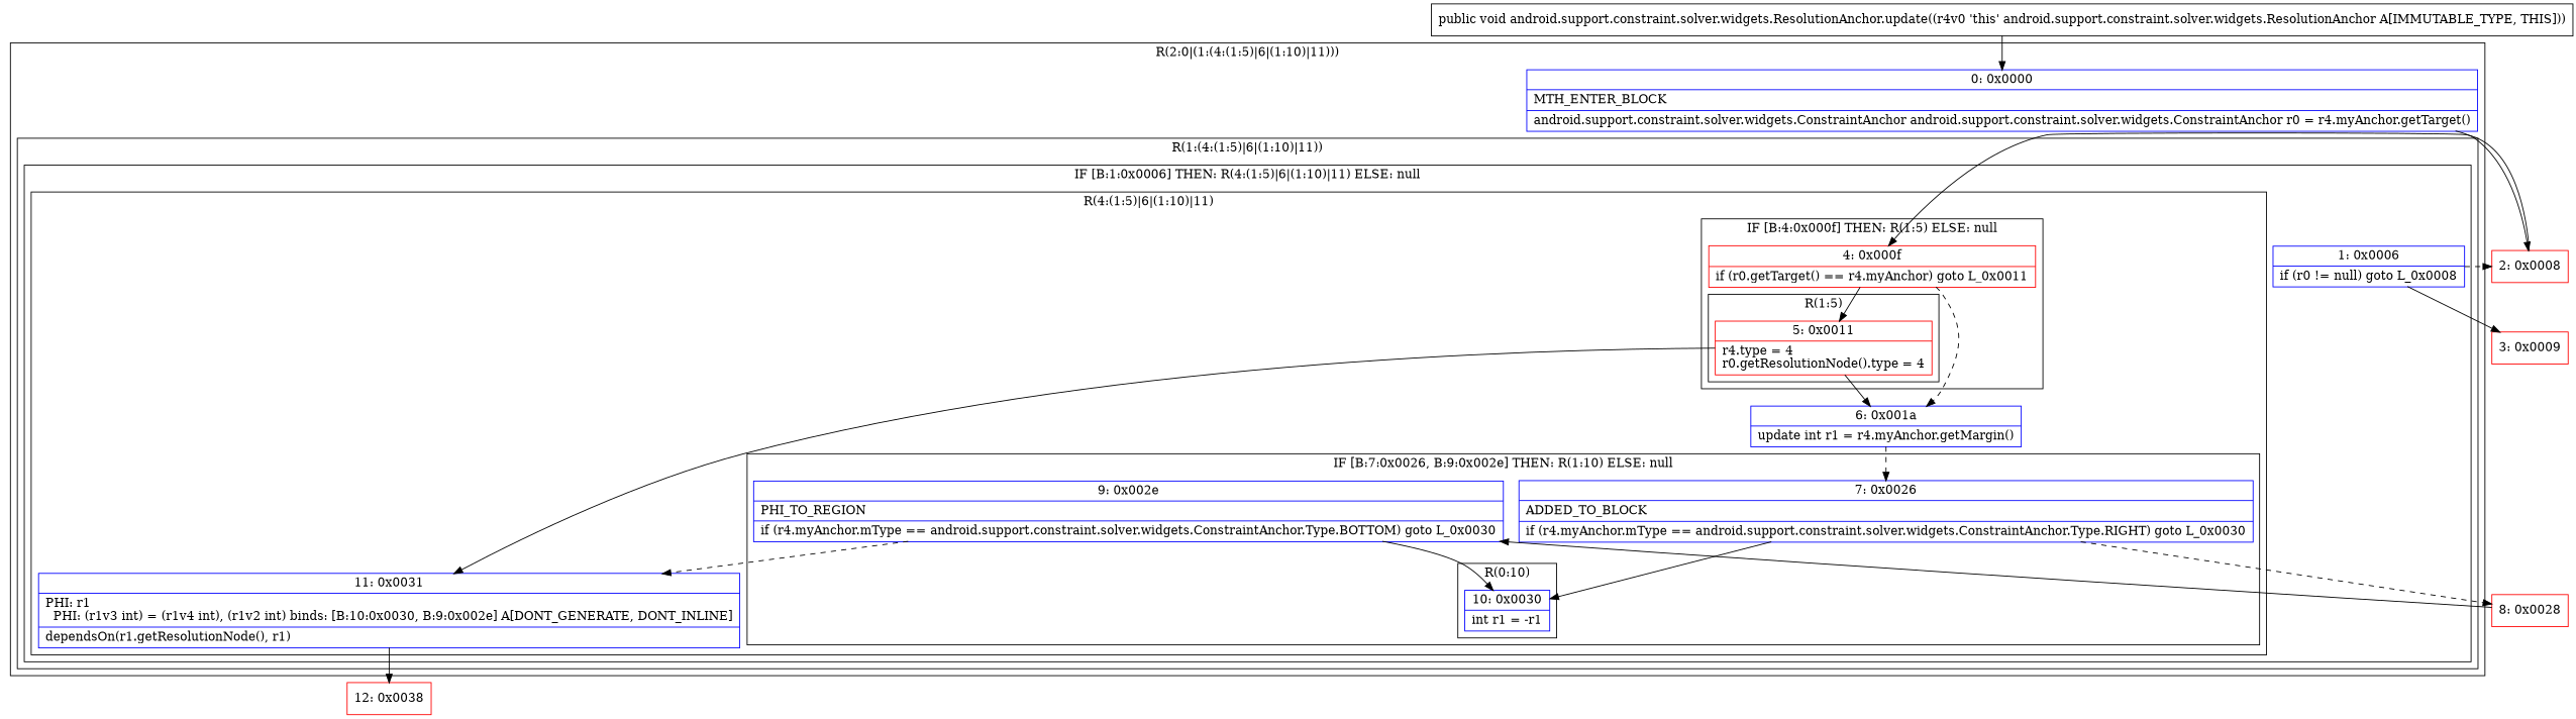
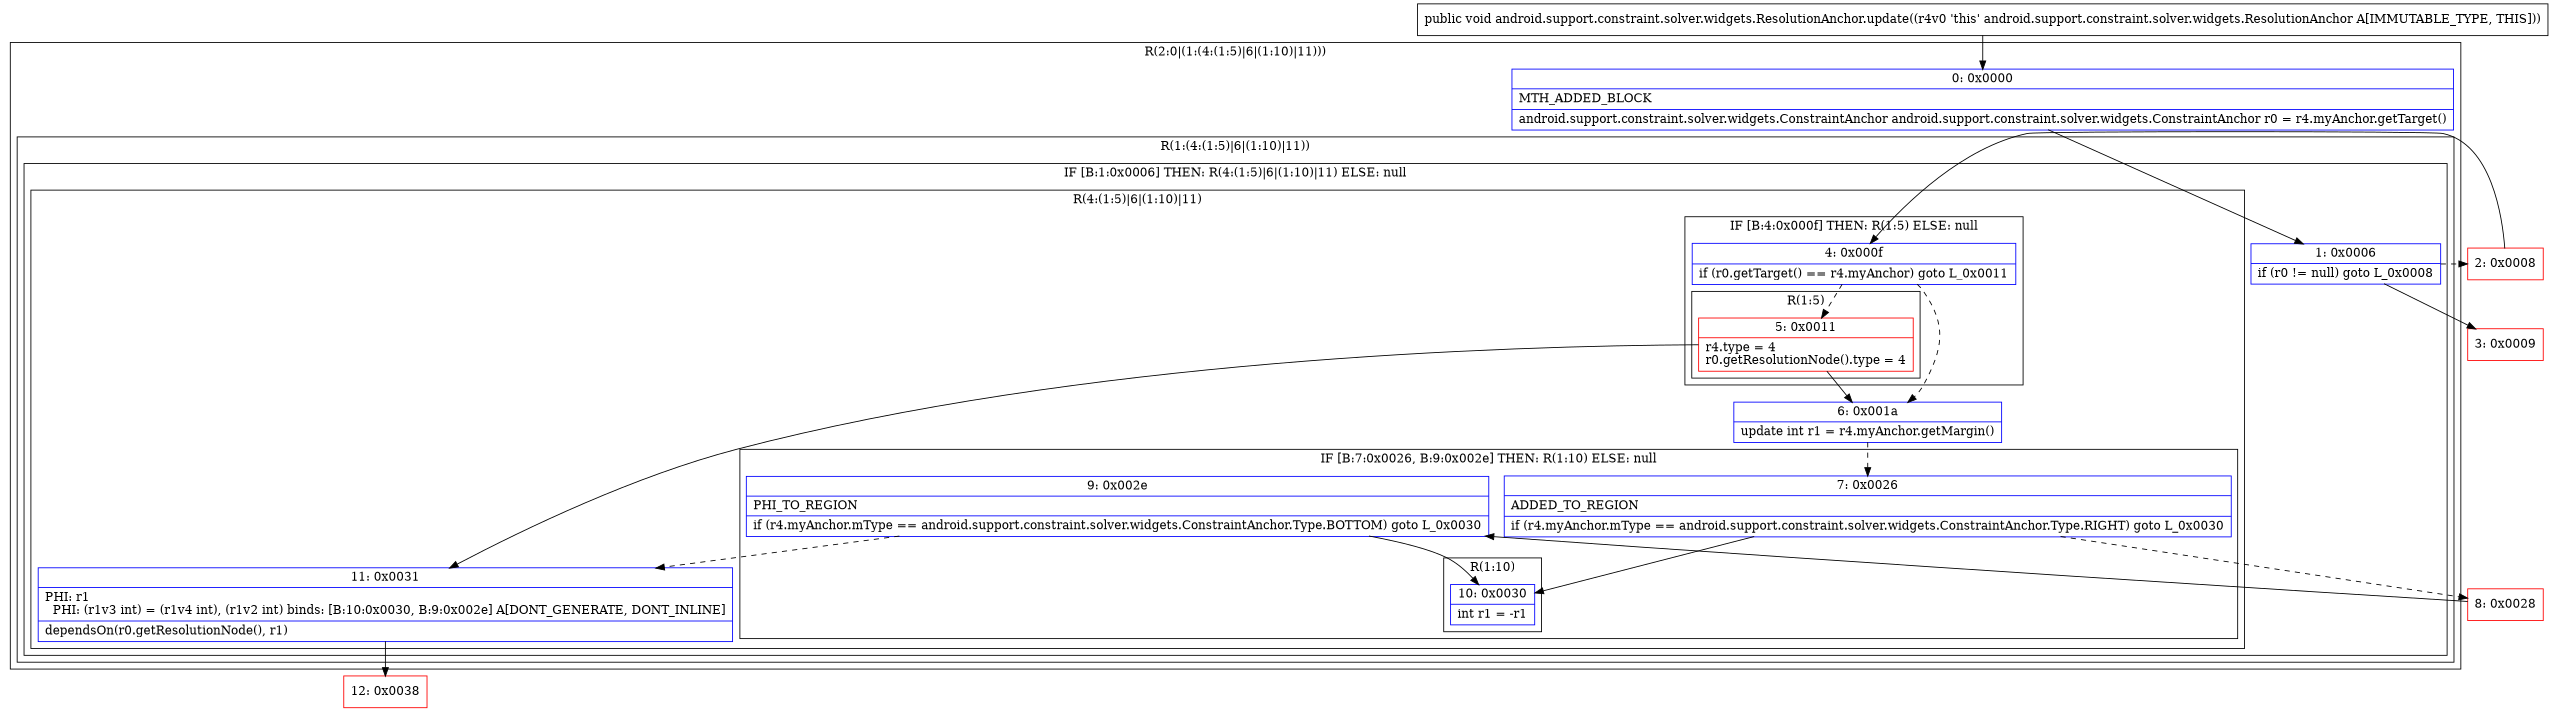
  digraph {
    node [color=blue shape=record]
    n1 [color=red label="{5\:\ 0x0011|r4.type = 4\lr0.getResolutionNode().type = 4\l}"]
-   n2 [color=red label="{4\:\ 0x000f|if (r0.getTarget() == r4.myAnchor) goto L_0x0011\l}"]
+   n2 [label="{4\:\ 0x000f|if (r0.getTarget() == r4.myAnchor) goto L_0x0011\l}"]
    n3 [label="{10\:\ 0x0030|int r1 = \-r1\l}"]
-   n4 [label="{7\:\ 0x0026|ADDED_TO_BLOCK\l|if (r4.myAnchor.mType == android.support.constraint.solver.widgets.ConstraintAnchor.Type.RIGHT) goto L_0x0030\l}"]
+   n4 [label="{7\:\ 0x0026|ADDED_TO_REGION\l|if (r4.myAnchor.mType == android.support.constraint.solver.widgets.ConstraintAnchor.Type.RIGHT) goto L_0x0030\l}"]
    n5 [label="{9\:\ 0x002e|PHI_TO_REGION\l|if (r4.myAnchor.mType == android.support.constraint.solver.widgets.ConstraintAnchor.Type.BOTTOM) goto L_0x0030\l}"]
    n6 [label="{6\:\ 0x001a|update int r1 = r4.myAnchor.getMargin()\l}"]
-   n7 [label="{11\:\ 0x0031|PHI: r1 \l  PHI: (r1v3 int) = (r1v4 int), (r1v2 int) binds: [B:10:0x0030, B:9:0x002e] A[DONT_GENERATE, DONT_INLINE]\l|dependsOn(r1.getResolutionNode(), r1)\l}"]
+   n7 [label="{11\:\ 0x0031|PHI: r1 \l  PHI: (r1v3 int) = (r1v4 int), (r1v2 int) binds: [B:10:0x0030, B:9:0x002e] A[DONT_GENERATE, DONT_INLINE]\l|dependsOn(r0.getResolutionNode(), r1)\l}"]
    n8 [label="{1\:\ 0x0006|if (r0 != null) goto L_0x0008\l}"]
-   n9 [label="{0\:\ 0x0000|MTH_ENTER_BLOCK\l|android.support.constraint.solver.widgets.ConstraintAnchor android.support.constraint.solver.widgets.ConstraintAnchor r0 = r4.myAnchor.getTarget()\l}"]
+   n9 [label="{0\:\ 0x0000|MTH_ADDED_BLOCK\l|android.support.constraint.solver.widgets.ConstraintAnchor android.support.constraint.solver.widgets.ConstraintAnchor r0 = r4.myAnchor.getTarget()\l}"]
    n10 [color=red label="{8\:\ 0x0028}"]
    n11 [color=red label="{12\:\ 0x0038}"]
    n12 [color=red label="{2\:\ 0x0008}"]
    n13 [color=red label="{3\:\ 0x0009}"]
    n14 [label="{public void android.support.constraint.solver.widgets.ResolutionAnchor.update((r4v0 'this' android.support.constraint.solver.widgets.ResolutionAnchor A[IMMUTABLE_TYPE, THIS])) }" color=""]
    subgraph cluster_1 {
      label="R(2:0|(1:(4:(1:5)|6|(1:10)|11)))"
      n9
      subgraph cluster_2 {
        label="R(1:(4:(1:5)|6|(1:10)|11))"
        subgraph cluster_3 {
          label="IF [B:1:0x0006] THEN: R(4:(1:5)|6|(1:10)|11) ELSE: null"
          n8
          subgraph cluster_4 {
            label="R(4:(1:5)|6|(1:10)|11)"
            n6
            n7
            subgraph cluster_5 {
              label="IF [B:4:0x000f] THEN: R(1:5) ELSE: null"
              n2
              subgraph cluster_6 {
                label="R(1:5)"
                n1
              }
            }
            subgraph cluster_7 {
              label="IF [B:7:0x0026, B:9:0x002e] THEN: R(1:10) ELSE: null"
              n4
              n5
              subgraph cluster_8 {
-               label="R(0:10)"
+               label="R(1:10)"
                n3
              }
            }
          }
        }
      }
    }
    n1 -> n6
    n1 -> n7
-   n2 -> n1
+   n2 -> n1 [style=dashed]
    n2 -> n6 [style=dashed]
    n4 -> n3
    n4 -> n10 [style=dashed]
    n5 -> n3
    n5 -> n7 [style=dashed]
    n6 -> n4 [style=dashed]
    n7 -> n11
    n8 -> n12 [style=dashed]
    n8 -> n13
-   n9 -> n12
+   n9 -> n8
    n10 -> n5
    n12 -> n2
    n14 -> n9
  }
